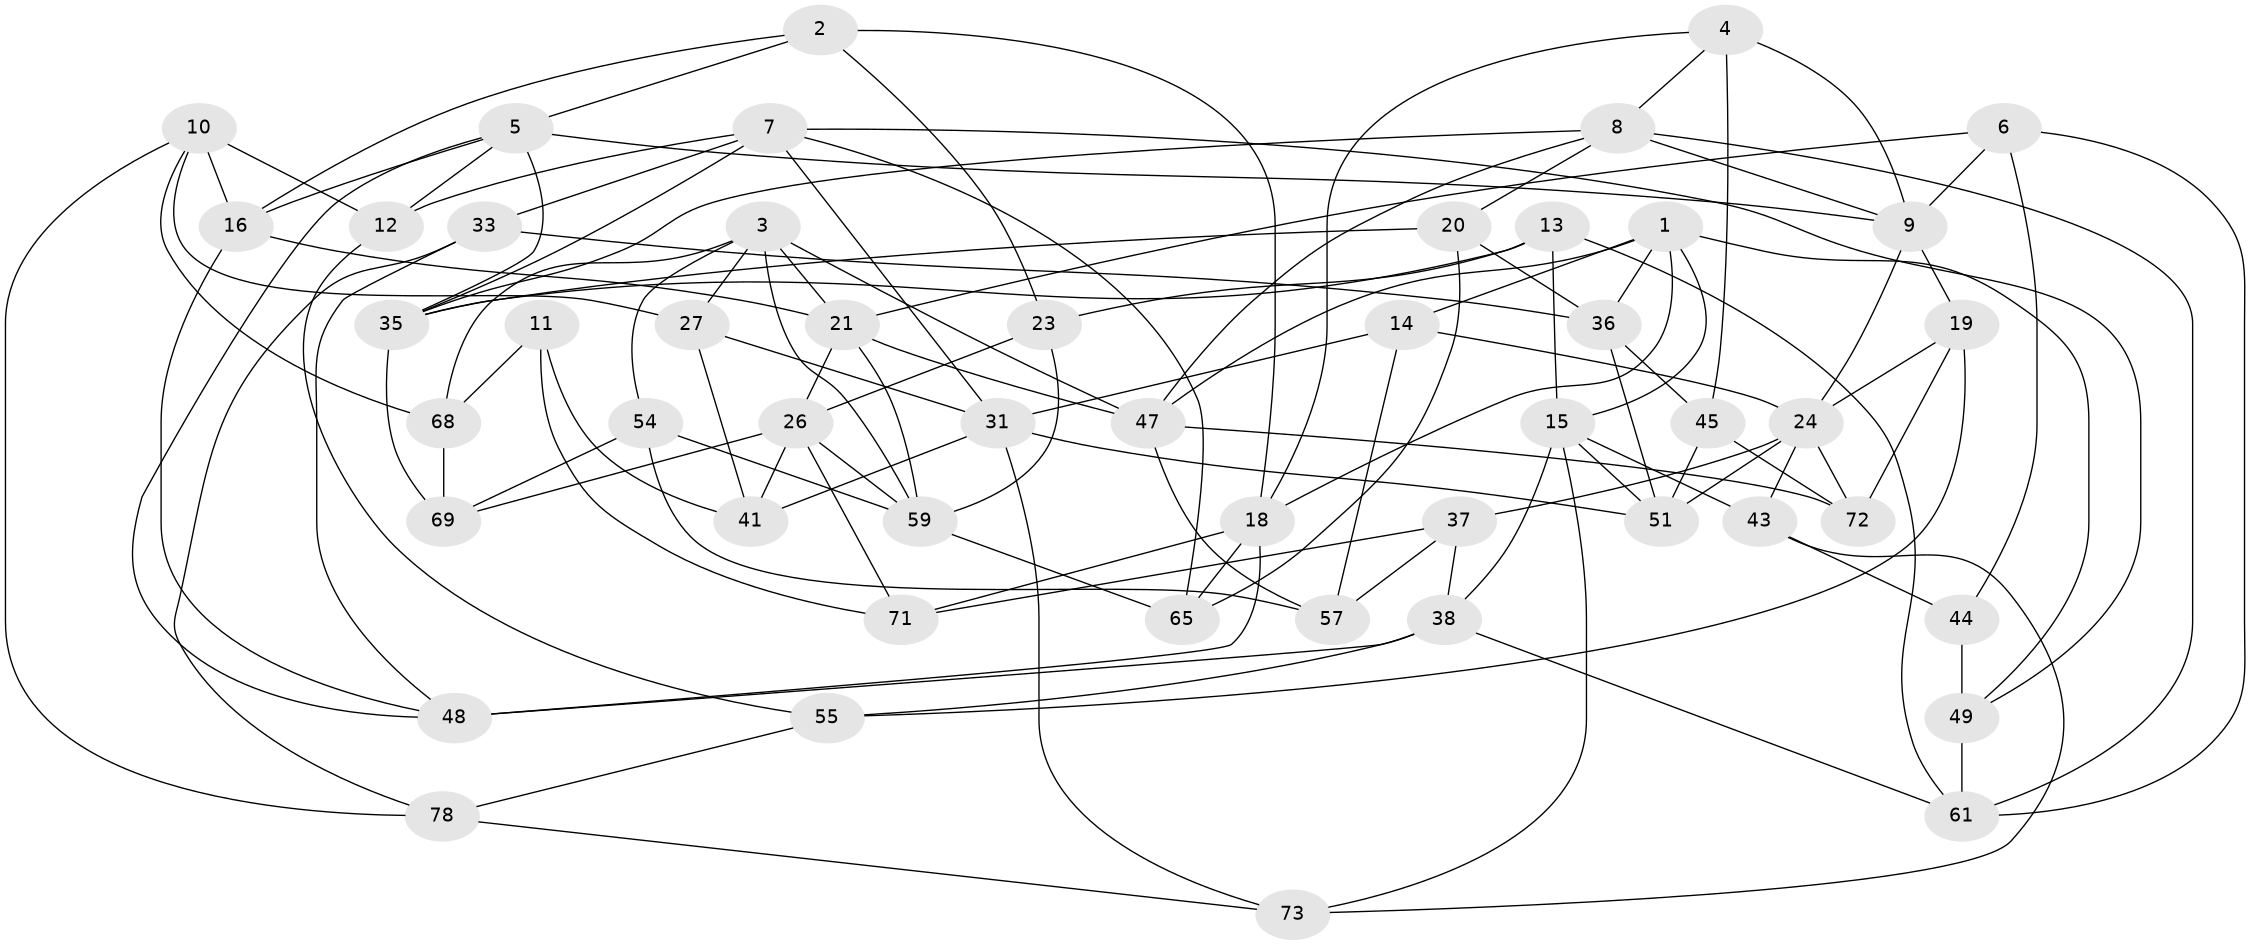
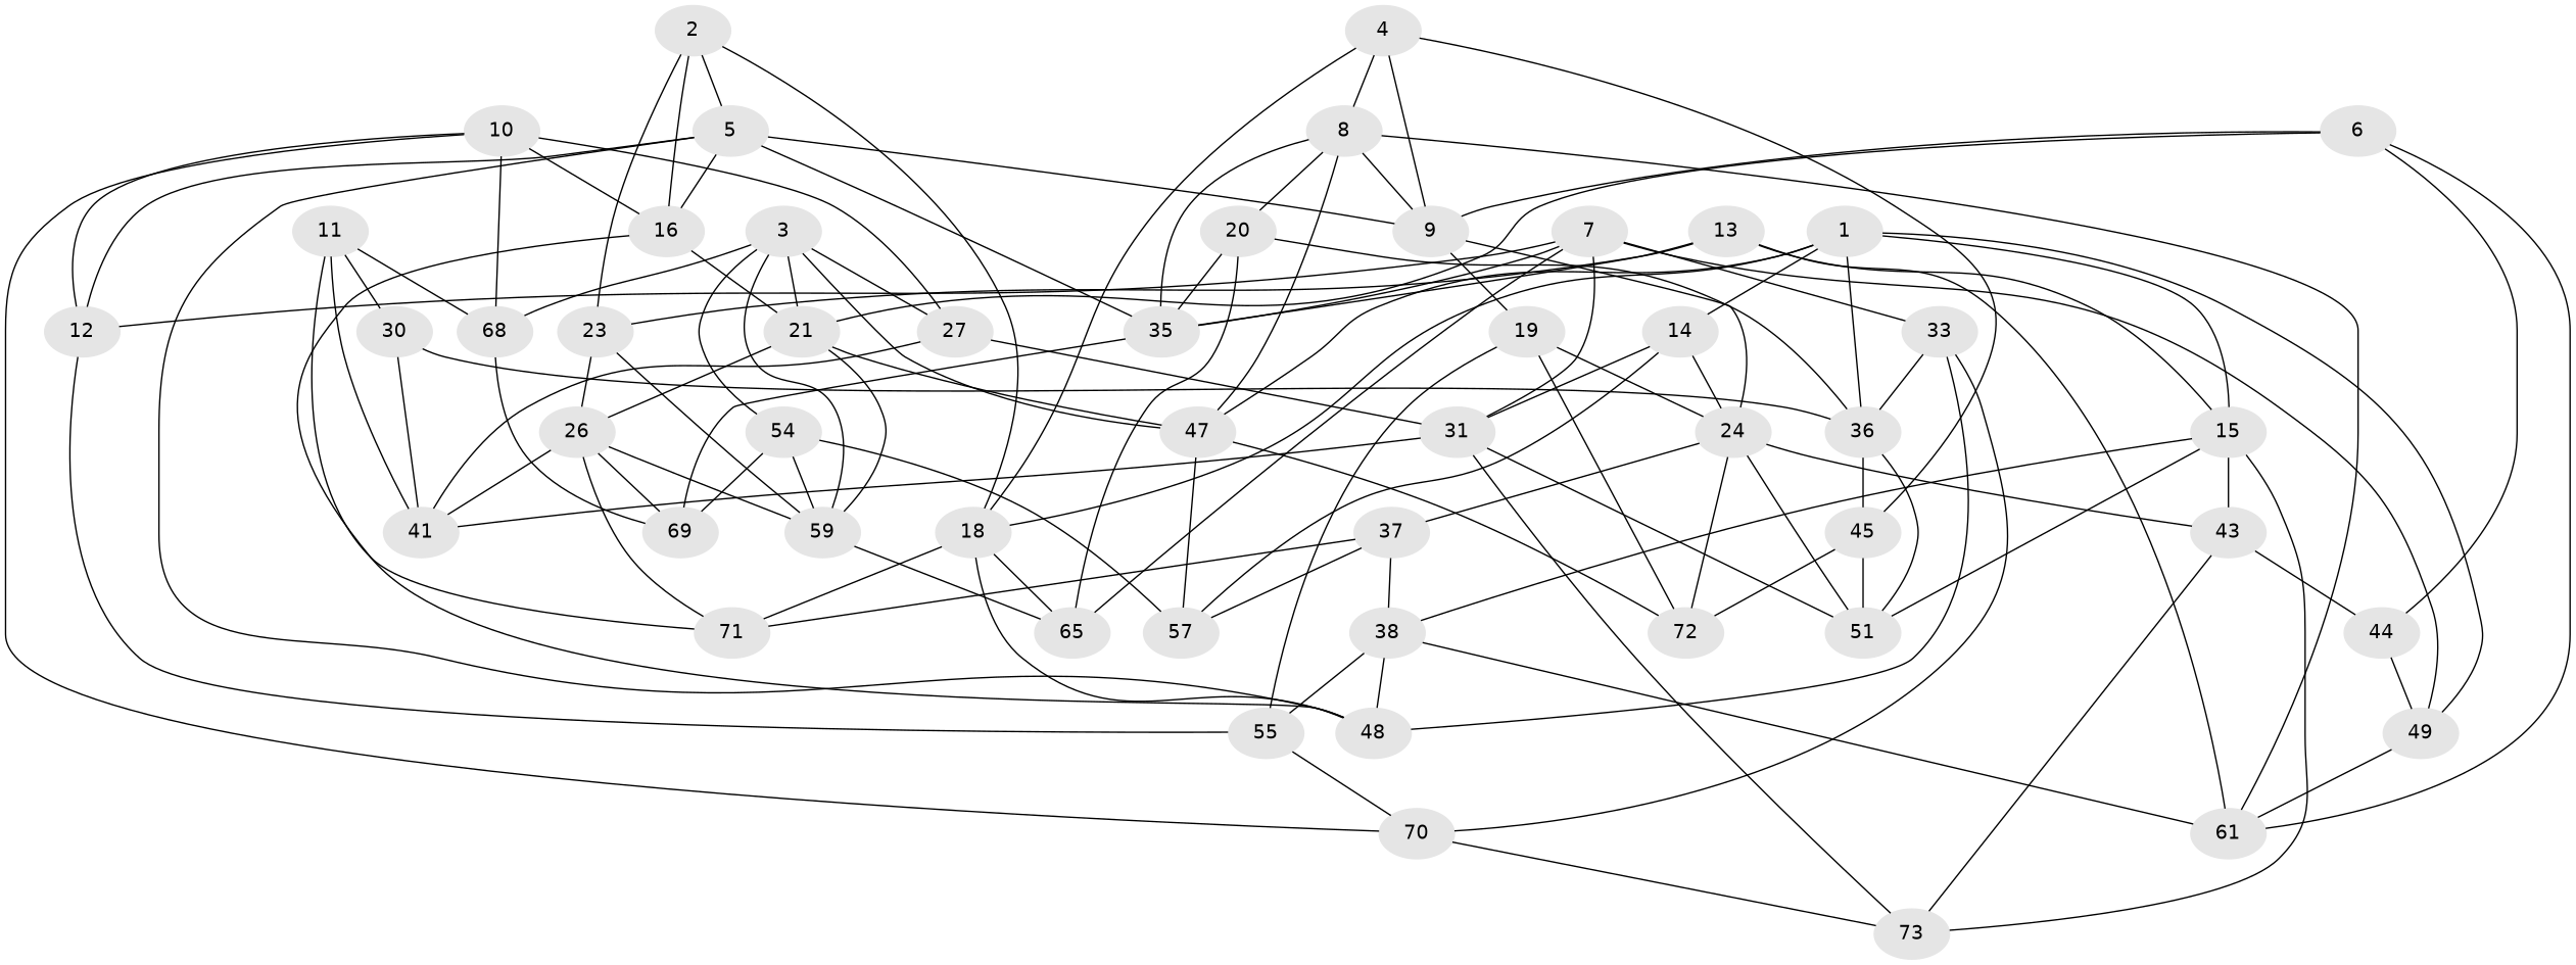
  graph {
    fontname="DejaVu Sans"
    node [color=gray90 fontname="DejaVu Sans" style=filled]
    edge [fontname="DejaVu Sans"]
    1 [super="+34"]
    14
    15 [super="+62"]
    18 [super="+29"]
    36 [super="+46"]
    47 [super="+56"]
    49
    31 [super="+72"]
    24 [super="+53"]
    57
    51 [super="+67"]
    38 [super="+66"]
    43
    73
    48 [super="+60"]
    65
    71
    45
    n19 [label=72]
    61
    5 [super="+25"]
    16 [super="+32"]
    9 [super="+50"]
    12
    35 [super="+40"]
    2
    23
    21 [super="+22"]
    59 [super="+63"]
    26 [super="+42"]
    3 [super="+28"]
    27
    54
    68
    41 [super="+58"]
    69
    8 [super="+64"]
    20
    4
    19
    55
    6
    44
    7 [super="+39"]
    33
-   70 [label=78]
+   70
    10 [super="+17"]
    11
+   30
    13
    37
    1 -- 14
    1 -- 15
    1 -- 18
    1 -- 36
    1 -- 47
    1 -- 49
    14 -- 31
    14 -- 24
    14 -- 57
    15 -- 51
    15 -- 38
    15 -- 43
    15 -- 73
    18 -- 48
    18 -- 65
    18 -- 71
    36 -- 51
    36 -- 45
    47 -- 57
    47 -- n19
    49 -- 61
    31 -- 51
    31 -- 73
    31 -- 41
    24 -- 51
    24 -- 43
    24 -- n19
    24 -- 37
    38 -- 48 [weight=2]
    38 -- 61
    38 -- 55
    43 -- 73
    43 -- 44
    45 -- 51
    45 -- n19
    5 -- 48
    5 -- 16
    5 -- 9
    5 -- 12
    5 -- 35
    16 -- 48
    16 -- 21
    9 -- 24
    9 -- 19
    12 -- 55
    35 -- 69
    2 -- 18
    2 -- 5
    2 -- 16
    2 -- 23
    23 -- 59
    23 -- 26
    21 -- 47
    21 -- 59
    21 -- 26
    59 -- 65
    26 -- 71
    26 -- 59
    26 -- 41
    26 -- 69
    3 -- 47
    3 -- 21
    3 -- 59
    3 -- 27
    3 -- 54
    3 -- 68
    27 -- 31
    27 -- 41
    54 -- 57
    54 -- 59
    54 -- 69
    68 -- 69
    8 -- 47
    8 -- 61
    8 -- 9
    8 -- 35
    8 -- 20
    20 -- 36
    20 -- 65
    20 -- 35
    4 -- 18
    4 -- 45
    4 -- 9
    4 -- 8
    19 -- 24
    19 -- n19
    19 -- 55
    55 -- 70
    6 -- 61
    6 -- 9
    6 -- 21
    6 -- 44
    44 -- 49
    7 -- 49
    7 -- 31
    7 -- 65
    7 -- 12
    7 -- 35
    7 -- 33
    33 -- 36
    33 -- 48
    33 -- 70
    70 -- 73
    10 -- 16 [weight=2]
    10 -- 12
    10 -- 27
    10 -- 68
    10 -- 70
    11 -- 71
    11 -- 68
    11 -- 41
+   11 -- 30
+   30 -- 36
+   30 -- 41 [weight=2]
    13 -- 15
    13 -- 61
    13 -- 35
    13 -- 23
    37 -- 57
    37 -- 38
    37 -- 71
  }
